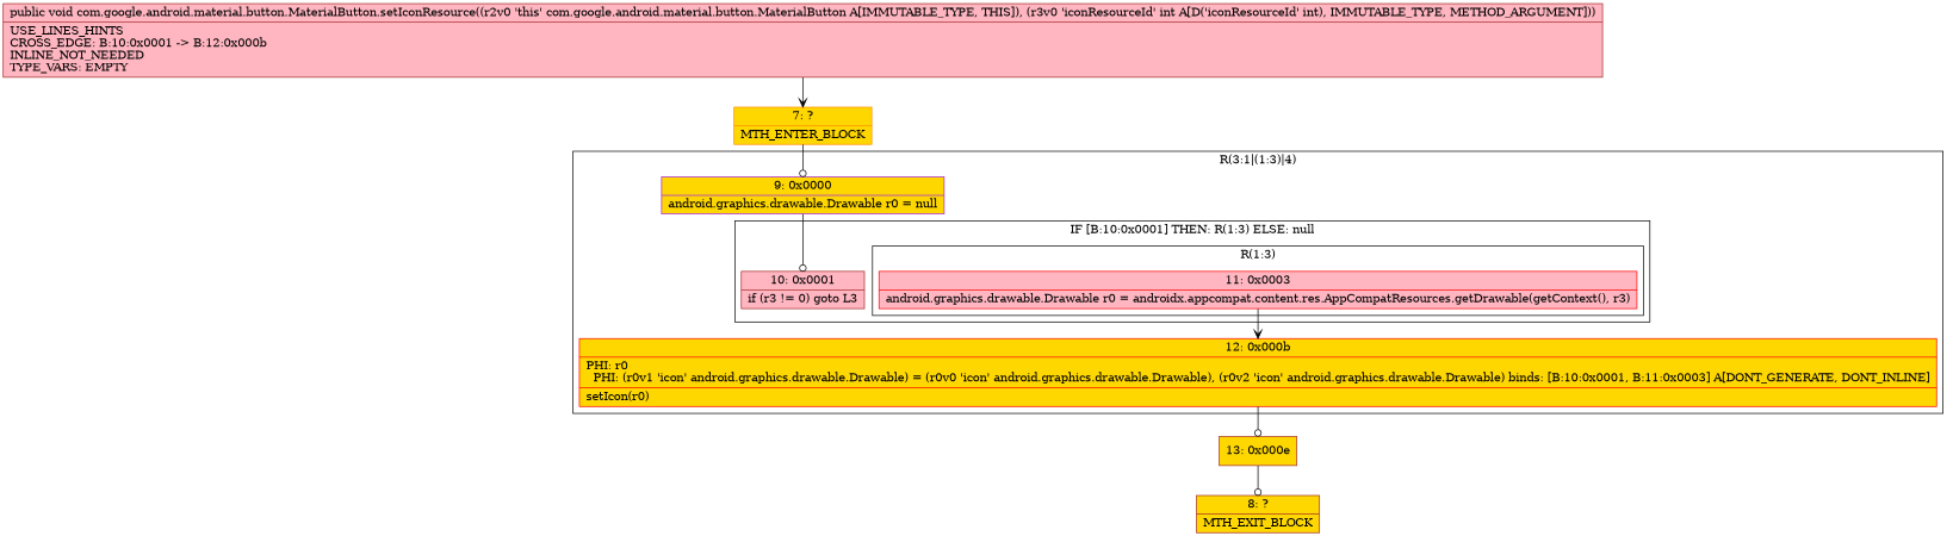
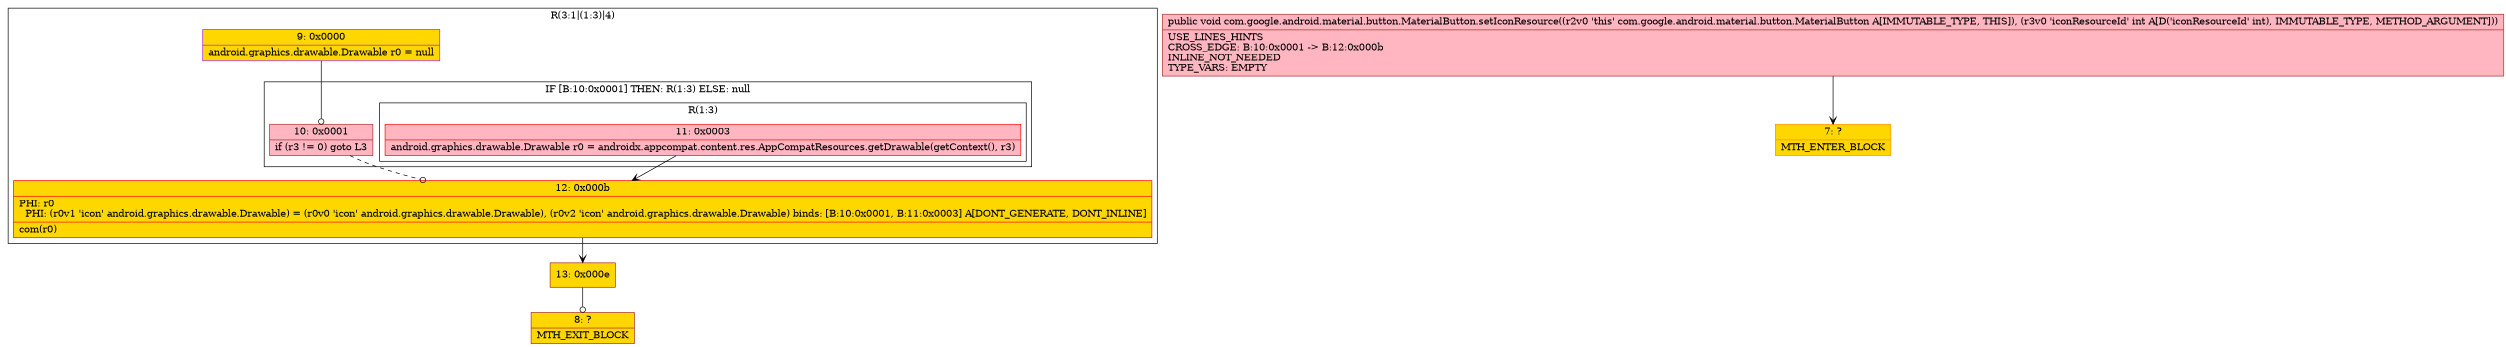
  digraph {
    node [color=brown fillcolor=gold shape=record style=filled]
    edge [arrowhead=odot]
    n1 [color=red fillcolor=lightpink label="{11\:\ 0x0003|android.graphics.drawable.Drawable r0 = androidx.appcompat.content.res.AppCompatResources.getDrawable(getContext(), r3)\l}"]
    n2 [fillcolor=lightpink label="{10\:\ 0x0001|if (r3 != 0) goto L3\l}"]
    n3 [color=purple label="{9\:\ 0x0000|android.graphics.drawable.Drawable r0 = null\l}"]
-   n4 [color=red label="{12\:\ 0x000b|PHI: r0 \l  PHI: (r0v1 'icon' android.graphics.drawable.Drawable) = (r0v0 'icon' android.graphics.drawable.Drawable), (r0v2 'icon' android.graphics.drawable.Drawable) binds: [B:10:0x0001, B:11:0x0003] A[DONT_GENERATE, DONT_INLINE]\l|setIcon(r0)\l}"]
+   n4 [color=red label="{12\:\ 0x000b|PHI: r0 \l  PHI: (r0v1 'icon' android.graphics.drawable.Drawable) = (r0v0 'icon' android.graphics.drawable.Drawable), (r0v2 'icon' android.graphics.drawable.Drawable) binds: [B:10:0x0001, B:11:0x0003] A[DONT_GENERATE, DONT_INLINE]\l|com(r0)\l}"]
    n5 [label="{13\:\ 0x000e}"]
    n6 [label="{8\:\ ?|MTH_EXIT_BLOCK\l}"]
    n7 [color=darkorange label="{7\:\ ?|MTH_ENTER_BLOCK\l}"]
    n8 [fillcolor=lightpink label="{public void com.google.android.material.button.MaterialButton.setIconResource((r2v0 'this' com.google.android.material.button.MaterialButton A[IMMUTABLE_TYPE, THIS]), (r3v0 'iconResourceId' int A[D('iconResourceId' int), IMMUTABLE_TYPE, METHOD_ARGUMENT]))  | USE_LINES_HINTS\lCROSS_EDGE: B:10:0x0001 \-\> B:12:0x000b\lINLINE_NOT_NEEDED\lTYPE_VARS: EMPTY\l}"]
    subgraph cluster_1 {
      label="R(3:1|(1:3)|4)"
      n3
      n4
      subgraph cluster_2 {
        label="IF [B:10:0x0001] THEN: R(1:3) ELSE: null"
        n2
        subgraph cluster_3 {
          label="R(1:3)"
          n1
        }
      }
    }
    n1 -> n4 [arrowhead=vee]
+   n2 -> n4 [style=dashed]
    n3 -> n2
-   n4 -> n5
+   n4 -> n5 [arrowhead=vee]
    n5 -> n6
-   n7 -> n3
    n8 -> n7 [arrowhead=vee]
  }
